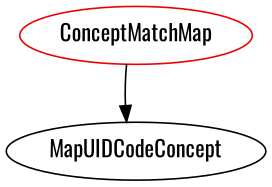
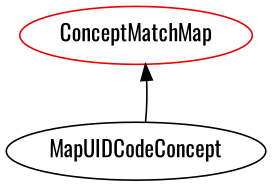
  digraph {
    fontname=Oswald
    node [fontname=Oswald]
    n1 [color=red2 label=ConceptMatchMap shape=oval]
    MapUIDCodeConcept
-   n1 -> MapUIDCodeConcept [fontname=Oswald]
+   MapUIDCodeConcept -> n1 [fontname=Oswald]
  }
